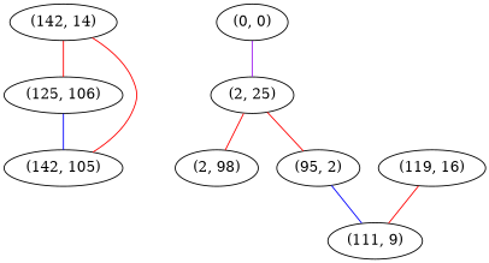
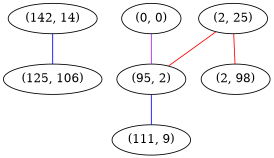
  graph {
    edge [color=red weight=1]
    "(142, 14)"
    "(125, 106)"
-   "(142, 105)"
    "(0, 0)"
    "(2, 25)"
    "(2, 98)"
    "(95, 2)"
-   "(119, 16)"
    "(111, 9)"
-   "(142, 14)" -- "(125, 106)" [weight=3]
-   "(142, 14)" -- "(142, 105)"
-   "(125, 106)" -- "(142, 105)" [color=blue weight=3]
-   "(0, 0)" -- "(2, 25)" [color=purple weight=4]
+   "(142, 14)" -- "(125, 106)" [color=blue weight=3]
+   "(0, 0)" -- "(95, 2)" [color=purple weight=4]
    "(2, 25)" -- "(2, 98)"
    "(2, 25)" -- "(95, 2)"
    "(95, 2)" -- "(111, 9)" [color=blue]
-   "(119, 16)" -- "(111, 9)"
  }
